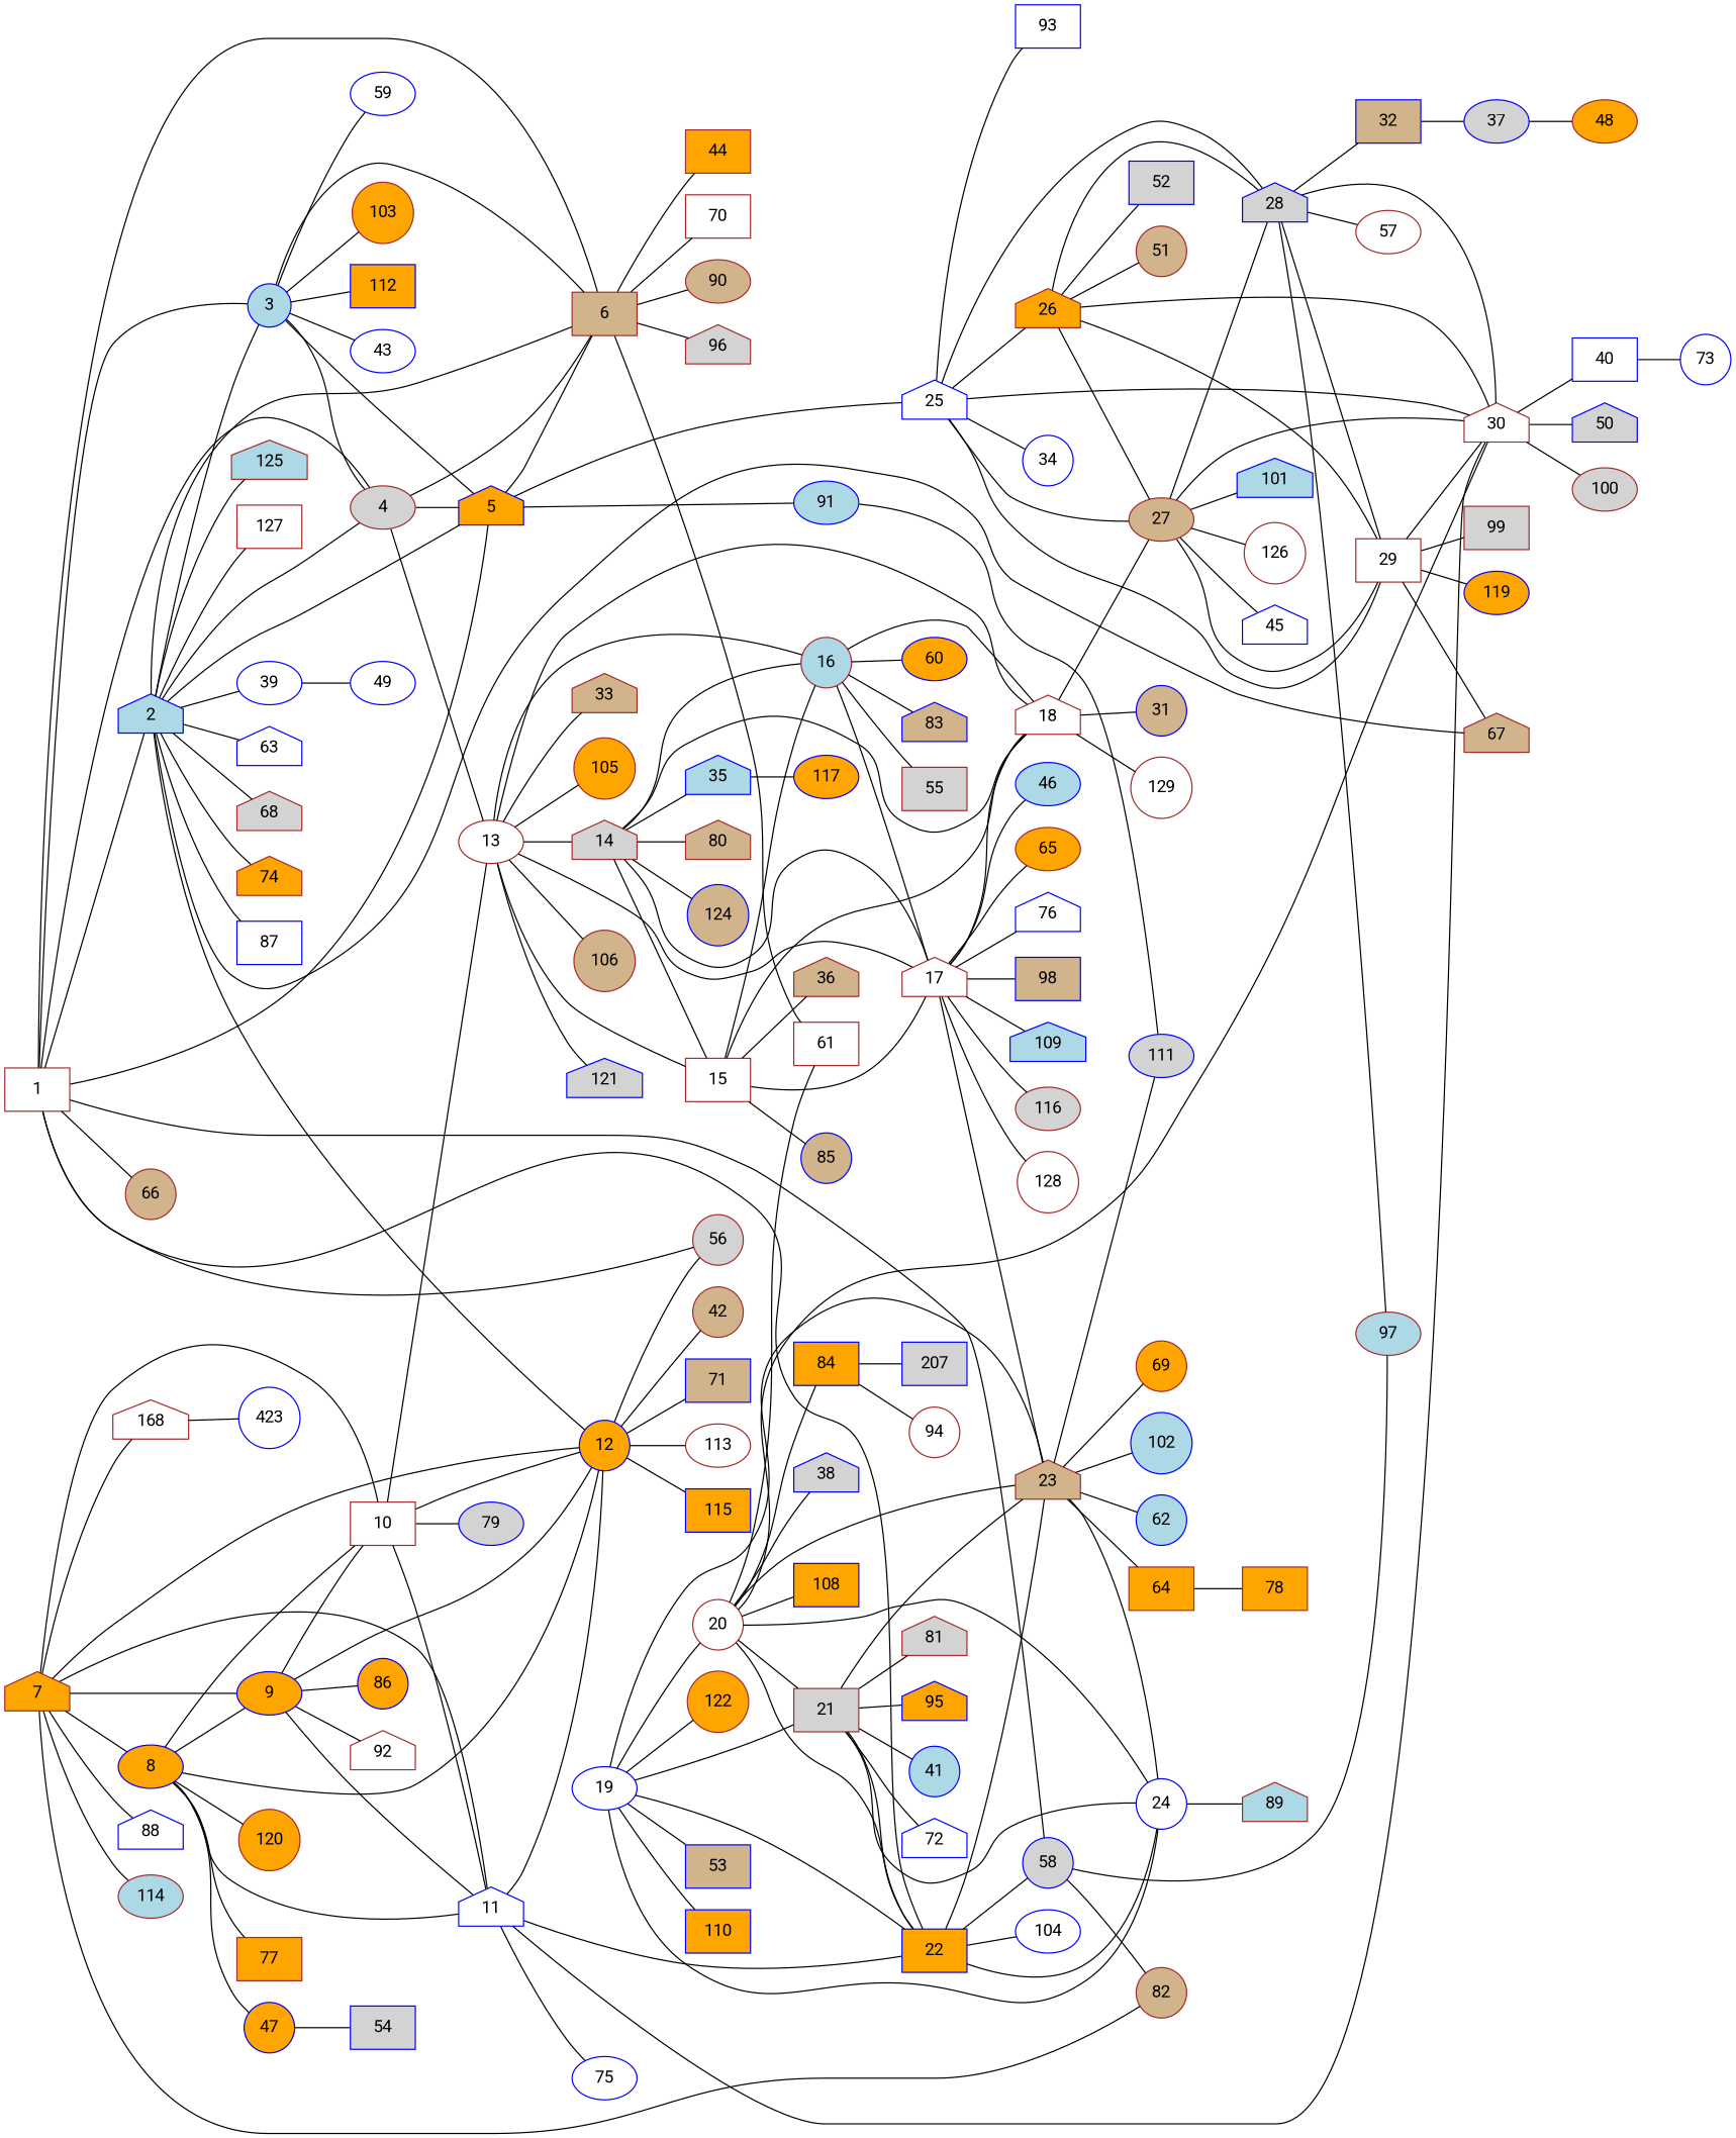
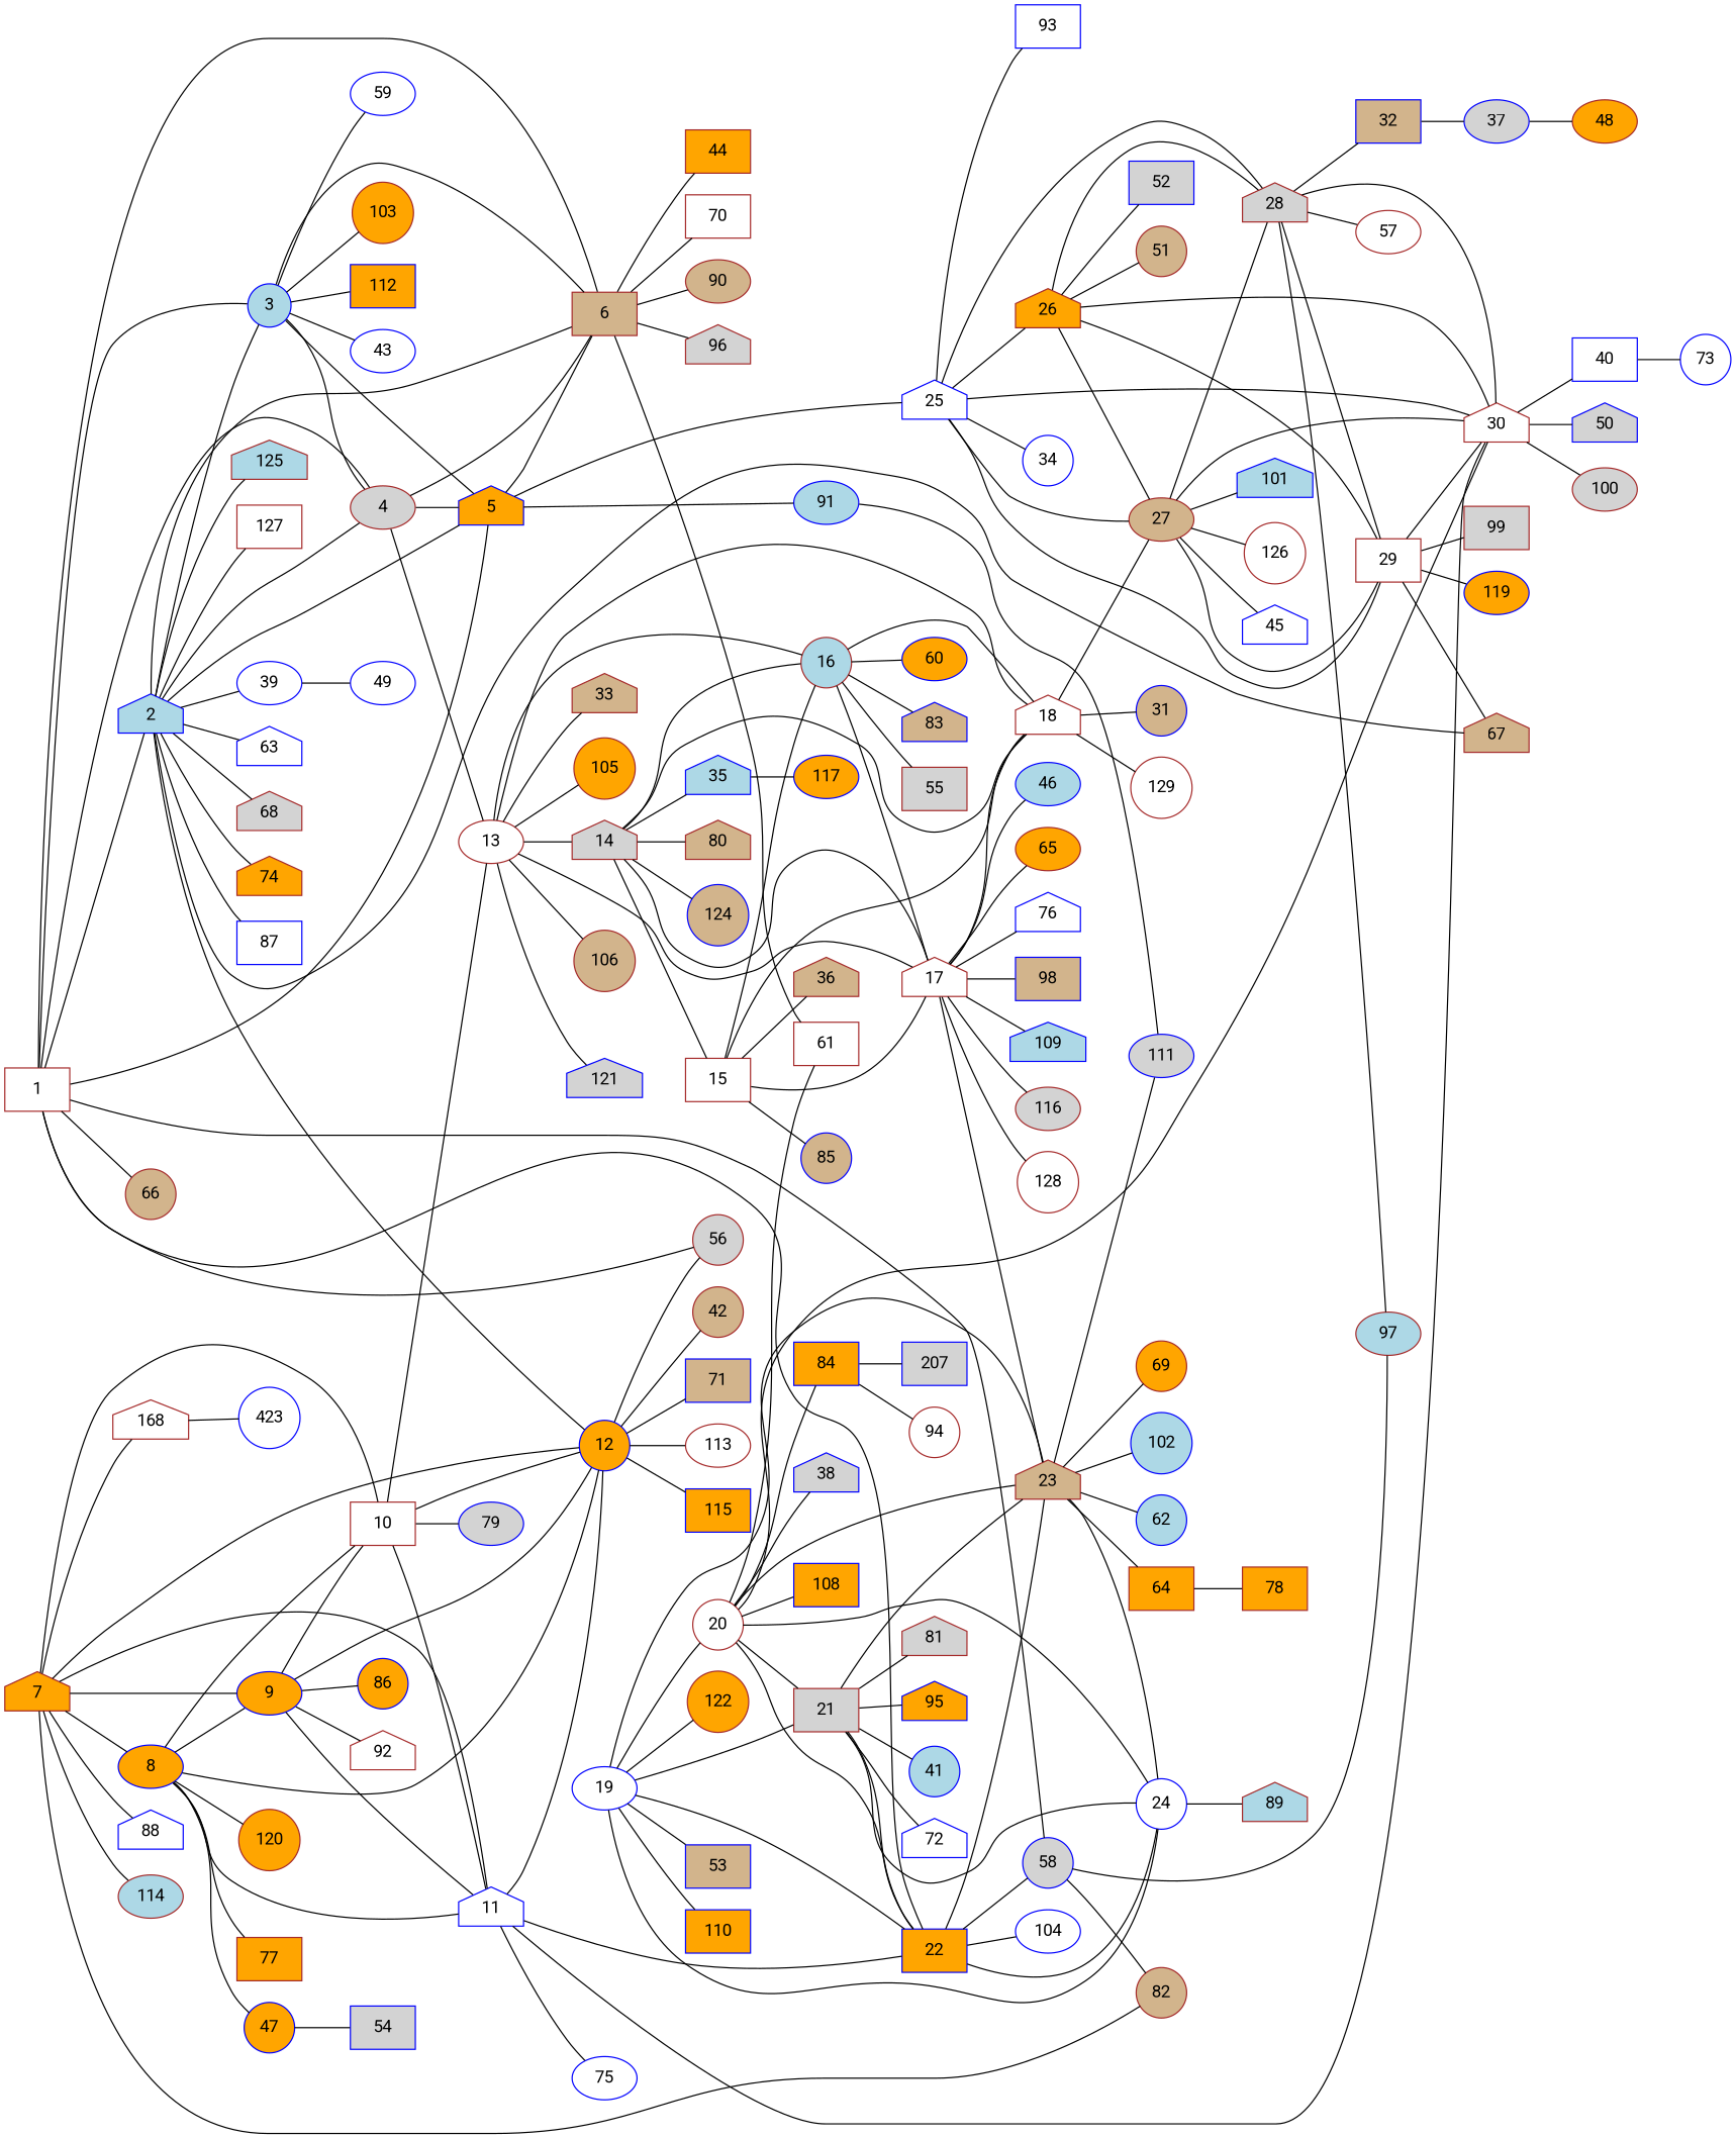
  graph {
    fontname=Roboto
    rankdir=LR
    node [color=blue fillcolor=white fontname=Roboto shape=house style=filled]
    edge [fontname=Roboto]
    1 [color=brown shape=box]
    2 [fillcolor=lightblue]
    3 [fillcolor=lightblue shape=circle]
    4 [color=brown fillcolor=lightgrey shape=ellipse]
    5 [fillcolor=orange]
    6 [color=brown fillcolor=tan shape=box]
    22 [fillcolor=orange shape=box]
    56 [color=brown fillcolor=lightgrey shape=circle]
    58 [fillcolor=lightgrey shape=circle]
    66 [color=brown fillcolor=tan shape=circle]
    12 [fillcolor=orange shape=circle]
    39 [shape=ellipse]
    63
    67 [color=brown fillcolor=tan]
    68 [color=brown fillcolor=lightgrey]
    74 [color=brown fillcolor=orange]
    87 [shape=box]
    125 [color=brown fillcolor=lightblue]
    127 [color=brown shape=box]
    43 [shape=ellipse]
    59 [shape=ellipse]
    103 [color=brown fillcolor=orange shape=circle]
    112 [fillcolor=orange shape=box]
    13 [color=brown shape=ellipse]
    25
    91 [fillcolor=lightblue shape=ellipse]
    44 [color=brown fillcolor=orange shape=box]
    61 [color=brown shape=box]
    70 [color=brown shape=box]
    90 [color=brown fillcolor=tan shape=ellipse]
    96 [color=brown fillcolor=lightgrey]
    23 [color=brown fillcolor=tan]
    24 [shape=circle]
    104 [shape=ellipse]
    82 [color=brown fillcolor=tan shape=circle]
    97 [color=brown fillcolor=lightblue shape=ellipse]
    42 [color=brown fillcolor=tan shape=circle]
    71 [fillcolor=tan shape=box]
    113 [color=brown shape=ellipse]
    115 [fillcolor=orange shape=box]
    49 [shape=ellipse]
    14 [color=brown fillcolor=lightgrey]
    15 [color=brown shape=box]
    16 [color=brown fillcolor=lightblue shape=circle]
    17 [color=brown]
    18 [color=brown]
    33 [color=brown fillcolor=tan]
    105 [color=brown fillcolor=orange shape=circle]
    106 [color=brown fillcolor=tan shape=circle]
    121 [fillcolor=lightgrey]
    30 [color=brown]
    27 [color=brown fillcolor=tan shape=ellipse]
    26 [color=brown fillcolor=orange]
-   28 [fillcolor=lightgrey]
+   28 [color=brown fillcolor=lightgrey]
    29 [color=brown shape=box]
    34 [shape=circle]
    93 [shape=box]
    111 [fillcolor=lightgrey shape=ellipse]
    7 [color=brown fillcolor=orange]
    8 [fillcolor=orange shape=ellipse]
    9 [fillcolor=orange shape=ellipse]
    10 [color=brown shape=box]
    11
    88
    114 [color=brown fillcolor=lightblue shape=ellipse]
    n66 [color=brown label=168]
    47 [fillcolor=orange shape=circle]
    77 [color=brown fillcolor=orange shape=box]
    120 [color=brown fillcolor=orange shape=circle]
    86 [fillcolor=orange shape=circle]
    92 [color=brown]
    79 [fillcolor=lightgrey shape=ellipse]
    75 [shape=ellipse]
    n74 [label=423 shape=circle]
    54 [fillcolor=lightgrey shape=box]
    40 [shape=box]
    50 [fillcolor=lightgrey]
    100 [color=brown fillcolor=lightgrey shape=ellipse]
    35 [fillcolor=lightblue]
    80 [color=brown fillcolor=tan]
    124 [fillcolor=tan shape=circle]
    36 [color=brown fillcolor=tan]
    85 [fillcolor=tan shape=circle]
    55 [color=brown fillcolor=lightgrey shape=box]
    60 [fillcolor=orange shape=ellipse]
    83 [fillcolor=tan]
    46 [fillcolor=lightblue shape=ellipse]
    65 [color=brown fillcolor=orange shape=ellipse]
    76
    98 [fillcolor=tan shape=box]
    109 [fillcolor=lightblue]
    116 [color=brown fillcolor=lightgrey shape=ellipse]
    128 [color=brown shape=circle]
    31 [fillcolor=tan shape=circle]
    129 [color=brown shape=circle]
    117 [fillcolor=orange shape=ellipse]
    62 [fillcolor=lightblue shape=circle]
    64 [color=brown fillcolor=orange shape=box]
    69 [color=brown fillcolor=orange shape=circle]
    102 [fillcolor=lightblue shape=circle]
    45
    101 [fillcolor=lightblue]
    126 [color=brown shape=circle]
    19 [shape=ellipse]
    20 [color=brown shape=circle]
    21 [color=brown fillcolor=lightgrey shape=box]
    53 [fillcolor=tan shape=box]
    110 [fillcolor=orange shape=box]
    122 [color=brown fillcolor=orange shape=circle]
    38 [fillcolor=lightgrey]
    84 [fillcolor=orange shape=box]
    108 [fillcolor=orange shape=box]
    41 [fillcolor=lightblue shape=circle]
    72
    81 [color=brown fillcolor=lightgrey]
    95 [fillcolor=orange]
    89 [color=brown fillcolor=lightblue]
    94 [color=brown shape=circle]
    n119 [fillcolor=lightgrey label=207 shape=box]
    78 [color=brown fillcolor=orange shape=box]
    51 [color=brown fillcolor=tan shape=circle]
    52 [fillcolor=lightgrey shape=box]
    32 [fillcolor=tan shape=box]
    57 [color=brown shape=ellipse]
    99 [color=brown fillcolor=lightgrey shape=box]
    119 [fillcolor=orange shape=ellipse]
    37 [fillcolor=lightgrey shape=ellipse]
    73 [shape=circle]
    48 [color=brown fillcolor=orange shape=ellipse]
    1 -- 2
    1 -- 3
    1 -- 4
    1 -- 5
    1 -- 6
    1 -- 22
    1 -- 56
    1 -- 58
    1 -- 66
    2 -- 3
    2 -- 4
    2 -- 5
    2 -- 6
    2 -- 12
    2 -- 39
    2 -- 63
    2 -- 67
    2 -- 68
    2 -- 74
    2 -- 87
    2 -- 125
    2 -- 127
    3 -- 4
    3 -- 5
    3 -- 6
    3 -- 43
    3 -- 59
    3 -- 103
    3 -- 112
    4 -- 5
    4 -- 6
    4 -- 13
    5 -- 6
    5 -- 25
    5 -- 91
    6 -- 44
    6 -- 61
    6 -- 70
    6 -- 90
    6 -- 96
    22 -- 58
    22 -- 23
    22 -- 24
    22 -- 104
    58 -- 82
    58 -- 97
    12 -- 56
    12 -- 42
    12 -- 71
    12 -- 113
    12 -- 115
    39 -- 49
    13 -- 14
-   13 -- 15
    13 -- 16
    13 -- 17
    13 -- 18
    13 -- 33
    13 -- 105
    13 -- 106
    13 -- 121
    25 -- 30
    25 -- 27
    25 -- 26
    25 -- 28
    25 -- 29
    25 -- 34
    25 -- 93
    91 -- 111
    23 -- 24
    23 -- 111
    23 -- 62
    23 -- 64
    23 -- 69
    23 -- 102
    24 -- 89
    14 -- 15
    14 -- 16
    14 -- 17
    14 -- 18
    14 -- 35
    14 -- 80
    14 -- 124
    15 -- 16
    15 -- 17
    15 -- 18
    15 -- 36
    15 -- 85
    16 -- 17
    16 -- 18
    16 -- 55
    16 -- 60
    16 -- 83
    17 -- 23
    17 -- 18
    17 -- 46
    17 -- 65
    17 -- 76
    17 -- 98
    17 -- 109
    17 -- 116
    17 -- 128
    18 -- 27
    18 -- 31
    18 -- 129
    30 -- 40
    30 -- 50
    30 -- 100
    27 -- 30
    27 -- 28
    27 -- 29
    27 -- 45
    27 -- 101
    27 -- 126
    26 -- 30
    26 -- 27
    26 -- 28
    26 -- 29
    26 -- 51
    26 -- 52
    28 -- 97
    28 -- 30
    28 -- 29
    28 -- 32
    28 -- 57
    29 -- 67
    29 -- 30
    29 -- 99
    29 -- 119
    7 -- 12
    7 -- 82
    7 -- 8
    7 -- 9
    7 -- 10
    7 -- 11
    7 -- 88
    7 -- 114
    7 -- n66
    8 -- 12
    8 -- 9
    8 -- 10
    8 -- 11
    8 -- 47
    8 -- 77
    8 -- 120
    9 -- 12
    9 -- 10
    9 -- 11
    9 -- 86
    9 -- 92
    10 -- 12
    10 -- 13
    10 -- 11
    10 -- 79
    11 -- 22
    11 -- 12
    11 -- 30
    11 -- 75
    n66 -- n74
    47 -- 54
    40 -- 73
    35 -- 117
    64 -- 78
    19 -- 22
    19 -- 23
    19 -- 24
    19 -- 20
    19 -- 21
    19 -- 53
    19 -- 110
    19 -- 122
    20 -- 22
    20 -- 61
    20 -- 23
    20 -- 24
    20 -- 30
    20 -- 21
    20 -- 38
    20 -- 84
    20 -- 108
    21 -- 22
    21 -- 23
    21 -- 24
    21 -- 41
    21 -- 72
    21 -- 81
    21 -- 95
    84 -- 94
    84 -- n119
    32 -- 37
    37 -- 48
  }
